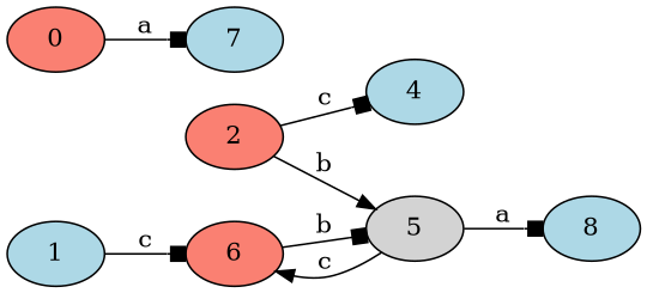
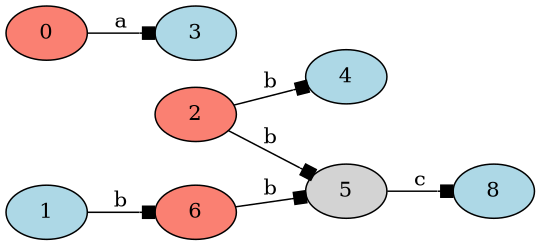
  strict digraph {
    rankdir=LR
    node [fillcolor=lightblue style=filled]
    edge [arrowhead=box]
    6 [fillcolor=salmon]
    1
    5 [fillcolor=lightgrey]
    0 [fillcolor=salmon]
-   3 [label=7]
+   3
    2 [fillcolor=salmon]
    4
    8
    6 -> 5 [label=b]
-   1 -> 6 [label=c]
-   5 -> 6 [arrowhead=normal label=c]
-   5 -> 8 [label=a]
+   1 -> 6 [label=b]
+   5 -> 8 [label=c]
    0 -> 3 [label=a]
-   2 -> 5 [arrowhead=normal label=b]
-   2 -> 4 [label=c]
+   2 -> 5 [label=b]
+   2 -> 4 [label=b]
  }
